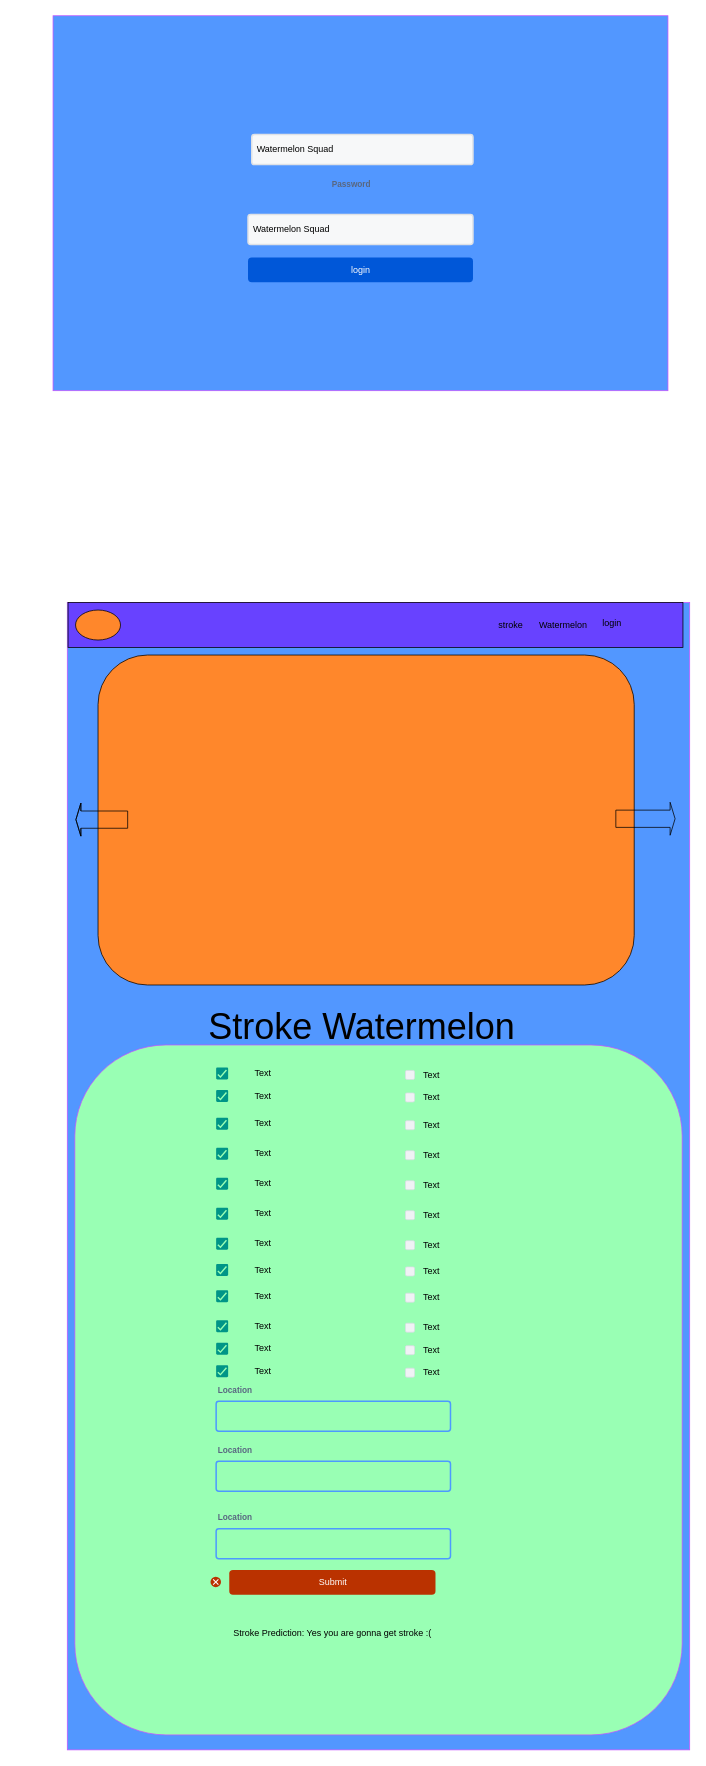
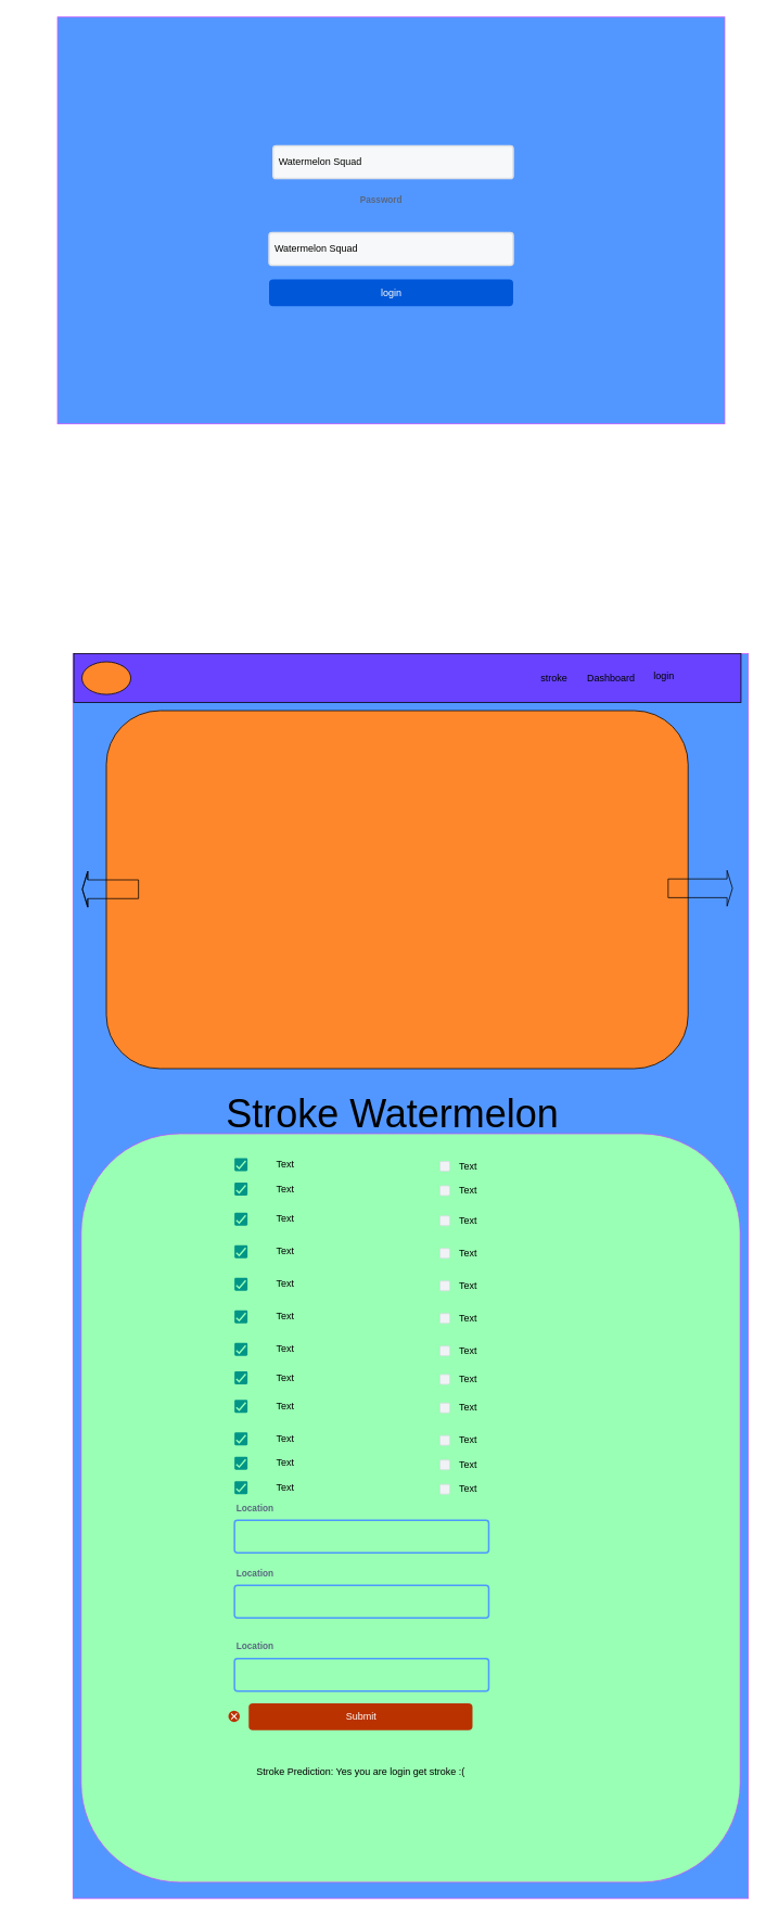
  <mxCell id="0" />
  <mxCell id="1" parent="0" />
  <mxCell id="2" value="" style="rounded=0;whiteSpace=wrap;html=1;strokeColor=#C552FF;fontSize=12;fillColor=#5297FF;direction=south;" vertex="1" parent="1"><mxGeometry x="89" width="830" height="1530" as="geometry" y="803" /></mxCell>
  <mxCell id="3" value="" style="rounded=0;whiteSpace=wrap;html=1;fillColor=#6842FF;" vertex="1" parent="1"><mxGeometry width="820" height="60" as="geometry" x="90" y="803" /></mxCell>
- <mxCell id="4" value="Watermelon" style="text;html=1;resizable=0;autosize=1;align=center;verticalAlign=middle;points=[];fillColor=none;strokeColor=none;rounded=0;" vertex="1" parent="1"><mxGeometry x="710" y="818" width="80" height="30" as="geometry" /></mxCell>
+ <mxCell id="4" value="Dashboard" style="text;html=1;resizable=0;autosize=1;align=center;verticalAlign=middle;points=[];fillColor=none;strokeColor=none;rounded=0;" vertex="1" parent="1"><mxGeometry x="710" y="818" width="80" height="30" as="geometry" /></mxCell>
  <mxCell id="5" value="" style="ellipse;whiteSpace=wrap;html=1;fillColor=#FF872B;" vertex="1" parent="1"><mxGeometry x="100" y="813" width="60" height="40" as="geometry" /></mxCell>
  <mxCell id="6" value="" style="rounded=1;whiteSpace=wrap;html=1;fillColor=#FF872B;" vertex="1" parent="1"><mxGeometry x="130" y="873" width="715" height="440" as="geometry" /></mxCell>
  <mxCell id="7" value="" style="shape=flexArrow;endArrow=classic;html=1;rounded=0;width=23;endSize=1.87;" edge="1" parent="1"><mxGeometry width="50" height="50" relative="1" as="geometry"><mxPoint x="820" y="1091.33" as="sourcePoint" /><mxPoint x="900" y="1091.33" as="targetPoint" /></mxGeometry></mxCell>
  <mxCell id="8" value="" style="shape=flexArrow;endArrow=classic;html=1;rounded=0;width=23;endSize=1.87;" edge="1" parent="1"><mxGeometry width="50" height="50" relative="1" as="geometry"><mxPoint x="170" y="1092.5" as="sourcePoint" /><mxPoint x="100" y="1092.5" as="targetPoint" /><Array as="points"><mxPoint x="20" y="1092.5" /></Array></mxGeometry></mxCell>
  <mxCell id="9" value="&lt;img height=&quot;364&quot; width=&quot;520&quot; src=&quot;https://www.shutterstock.com/image-photo/man-having-heart-ache-holding-600w-567663562.jpg&quot;&gt;" style="text;html=1;resizable=1;autosize=1;align=center;verticalAlign=middle;points=[];fillColor=none;strokeColor=none;rounded=0;" vertex="1" parent="1"><mxGeometry x="330" y="973" width="300" height="240" as="geometry" /></mxCell>
  <mxCell id="10" value="&lt;font style=&quot;font-size: 48px;&quot;&gt;Stroke Watermelon&amp;nbsp;&lt;/font&gt;" style="text;html=1;resizable=0;autosize=1;align=center;verticalAlign=middle;points=[];fillColor=none;strokeColor=none;rounded=0;" vertex="1" parent="1"><mxGeometry x="287.5" y="1333" width="400" height="70" as="geometry" /></mxCell>
  <mxCell id="11" value="&lt;font style=&quot;font-size: 12px;&quot;&gt;login&lt;/font&gt;" style="text;html=1;resizable=0;autosize=1;align=center;verticalAlign=middle;points=[];fillColor=none;strokeColor=none;rounded=0;fontSize=48;" vertex="1" parent="1"><mxGeometry x="790" y="783" width="50" height="70" as="geometry" /></mxCell>
  <mxCell id="12" value="stroke" style="text;html=1;resizable=0;autosize=1;align=center;verticalAlign=middle;points=[];fillColor=none;strokeColor=none;rounded=0;fontSize=12;" vertex="1" parent="1"><mxGeometry x="640" y="818" width="80" height="30" as="geometry" /></mxCell>
  <mxCell id="13" value="" style="rounded=1;whiteSpace=wrap;html=1;fontSize=12;fillColor=#99FFB4;direction=south;strokeColor=#C552FF;" vertex="1" parent="1"><mxGeometry x="99" y="1393" width="810" height="920" as="geometry" /></mxCell>
  <mxCell id="14" value="" style="dashed=0;labelPosition=right;align=left;shape=mxgraph.gmdl.checkbox;strokeColor=none;fillColor=#009587;strokeWidth=2;aspect=fixed;sketch=0;fontSize=12;" vertex="1" parent="1"><mxGeometry x="287.5" y="1423" width="16" height="16" as="geometry" /></mxCell>
  <mxCell id="15" value="Text" style="text;html=1;strokeColor=none;fillColor=none;align=center;verticalAlign=middle;whiteSpace=wrap;rounded=0;fontSize=12;" vertex="1" parent="1"><mxGeometry x="320" y="1416" width="60" height="30" as="geometry" /></mxCell>
  <mxCell id="16" value="Text" style="rounded=1;fillColor=#F0F2F5;strokeColor=#D8DCE3;align=left;verticalAlign=middle;fontStyle=0;fontSize=12;labelPosition=right;verticalLabelPosition=middle;spacingLeft=10;html=1;shadow=0;dashed=0" vertex="1" parent="1"><mxGeometry x="540" y="1427" width="12" height="12" as="geometry" /></mxCell>
  <mxCell id="17" value="" style="dashed=0;labelPosition=right;align=left;shape=mxgraph.gmdl.checkbox;strokeColor=none;fillColor=#009587;strokeWidth=2;aspect=fixed;sketch=0;fontSize=12;" vertex="1" parent="1"><mxGeometry x="287.5" y="1453" width="16" height="16" as="geometry" /></mxCell>
  <mxCell id="18" value="Text" style="text;html=1;strokeColor=none;fillColor=none;align=center;verticalAlign=middle;whiteSpace=wrap;rounded=0;fontSize=12;" vertex="1" parent="1"><mxGeometry x="320" y="1446" width="60" height="30" as="geometry" /></mxCell>
  <mxCell id="19" value="Text" style="rounded=1;fillColor=#F0F2F5;strokeColor=#D8DCE3;align=left;verticalAlign=middle;fontStyle=0;fontSize=12;labelPosition=right;verticalLabelPosition=middle;spacingLeft=10;html=1;shadow=0;dashed=0" vertex="1" parent="1"><mxGeometry x="540" y="1457" width="12" height="12" as="geometry" /></mxCell>
  <mxCell id="20" value="" style="dashed=0;labelPosition=right;align=left;shape=mxgraph.gmdl.checkbox;strokeColor=none;fillColor=#009587;strokeWidth=2;aspect=fixed;sketch=0;fontSize=12;" vertex="1" parent="1"><mxGeometry x="287.5" y="1490" width="16" height="16" as="geometry" /></mxCell>
  <mxCell id="21" value="Text" style="text;html=1;strokeColor=none;fillColor=none;align=center;verticalAlign=middle;whiteSpace=wrap;rounded=0;fontSize=12;" vertex="1" parent="1"><mxGeometry x="320" y="1483" width="60" height="30" as="geometry" /></mxCell>
  <mxCell id="22" value="Text" style="rounded=1;fillColor=#F0F2F5;strokeColor=#D8DCE3;align=left;verticalAlign=middle;fontStyle=0;fontSize=12;labelPosition=right;verticalLabelPosition=middle;spacingLeft=10;html=1;shadow=0;dashed=0" vertex="1" parent="1"><mxGeometry x="540" y="1494" width="12" height="12" as="geometry" /></mxCell>
  <mxCell id="23" value="" style="dashed=0;labelPosition=right;align=left;shape=mxgraph.gmdl.checkbox;strokeColor=none;fillColor=#009587;strokeWidth=2;aspect=fixed;sketch=0;fontSize=12;" vertex="1" parent="1"><mxGeometry x="287.5" y="1530" width="16" height="16" as="geometry" /></mxCell>
  <mxCell id="24" value="Text" style="text;html=1;strokeColor=none;fillColor=none;align=center;verticalAlign=middle;whiteSpace=wrap;rounded=0;fontSize=12;" vertex="1" parent="1"><mxGeometry x="320" y="1523" width="60" height="30" as="geometry" /></mxCell>
  <mxCell id="25" value="Text" style="rounded=1;fillColor=#F0F2F5;strokeColor=#D8DCE3;align=left;verticalAlign=middle;fontStyle=0;fontSize=12;labelPosition=right;verticalLabelPosition=middle;spacingLeft=10;html=1;shadow=0;dashed=0" vertex="1" parent="1"><mxGeometry x="540" y="1534" width="12" height="12" as="geometry" /></mxCell>
  <mxCell id="26" value="" style="dashed=0;labelPosition=right;align=left;shape=mxgraph.gmdl.checkbox;strokeColor=none;fillColor=#009587;strokeWidth=2;aspect=fixed;sketch=0;fontSize=12;" vertex="1" parent="1"><mxGeometry x="287.5" y="1570" width="16" height="16" as="geometry" /></mxCell>
  <mxCell id="27" value="Text" style="text;html=1;strokeColor=none;fillColor=none;align=center;verticalAlign=middle;whiteSpace=wrap;rounded=0;fontSize=12;" vertex="1" parent="1"><mxGeometry x="320" y="1563" width="60" height="30" as="geometry" /></mxCell>
  <mxCell id="28" value="Text" style="rounded=1;fillColor=#F0F2F5;strokeColor=#D8DCE3;align=left;verticalAlign=middle;fontStyle=0;fontSize=12;labelPosition=right;verticalLabelPosition=middle;spacingLeft=10;html=1;shadow=0;dashed=0" vertex="1" parent="1"><mxGeometry x="540" y="1574" width="12" height="12" as="geometry" /></mxCell>
  <mxCell id="29" value="" style="dashed=0;labelPosition=right;align=left;shape=mxgraph.gmdl.checkbox;strokeColor=none;fillColor=#009587;strokeWidth=2;aspect=fixed;sketch=0;fontSize=12;" vertex="1" parent="1"><mxGeometry x="287.5" y="1610" width="16" height="16" as="geometry" /></mxCell>
  <mxCell id="30" value="Text" style="text;html=1;strokeColor=none;fillColor=none;align=center;verticalAlign=middle;whiteSpace=wrap;rounded=0;fontSize=12;" vertex="1" parent="1"><mxGeometry x="320" y="1603" width="60" height="30" as="geometry" /></mxCell>
  <mxCell id="31" value="Text" style="rounded=1;fillColor=#F0F2F5;strokeColor=#D8DCE3;align=left;verticalAlign=middle;fontStyle=0;fontSize=12;labelPosition=right;verticalLabelPosition=middle;spacingLeft=10;html=1;shadow=0;dashed=0" vertex="1" parent="1"><mxGeometry x="540" y="1614" width="12" height="12" as="geometry" /></mxCell>
  <mxCell id="32" value="" style="dashed=0;labelPosition=right;align=left;shape=mxgraph.gmdl.checkbox;strokeColor=none;fillColor=#009587;strokeWidth=2;aspect=fixed;sketch=0;fontSize=12;" vertex="1" parent="1"><mxGeometry x="287.5" y="1650" width="16" height="16" as="geometry" /></mxCell>
  <mxCell id="33" value="Text" style="text;html=1;strokeColor=none;fillColor=none;align=center;verticalAlign=middle;whiteSpace=wrap;rounded=0;fontSize=12;" vertex="1" parent="1"><mxGeometry x="320" y="1643" width="60" height="30" as="geometry" /></mxCell>
  <mxCell id="34" value="Text" style="rounded=1;fillColor=#F0F2F5;strokeColor=#D8DCE3;align=left;verticalAlign=middle;fontStyle=0;fontSize=12;labelPosition=right;verticalLabelPosition=middle;spacingLeft=10;html=1;shadow=0;dashed=0" vertex="1" parent="1"><mxGeometry x="540" y="1654" width="12" height="12" as="geometry" /></mxCell>
  <mxCell id="35" value="" style="dashed=0;labelPosition=right;align=left;shape=mxgraph.gmdl.checkbox;strokeColor=none;fillColor=#009587;strokeWidth=2;aspect=fixed;sketch=0;fontSize=12;" vertex="1" parent="1"><mxGeometry x="287.5" y="1685" width="16" height="16" as="geometry" /></mxCell>
  <mxCell id="36" value="Text" style="text;html=1;strokeColor=none;fillColor=none;align=center;verticalAlign=middle;whiteSpace=wrap;rounded=0;fontSize=12;" vertex="1" parent="1"><mxGeometry x="320" y="1678" width="60" height="30" as="geometry" /></mxCell>
  <mxCell id="37" value="Text" style="rounded=1;fillColor=#F0F2F5;strokeColor=#D8DCE3;align=left;verticalAlign=middle;fontStyle=0;fontSize=12;labelPosition=right;verticalLabelPosition=middle;spacingLeft=10;html=1;shadow=0;dashed=0" vertex="1" parent="1"><mxGeometry x="540" y="1689" width="12" height="12" as="geometry" /></mxCell>
  <mxCell id="38" value="" style="dashed=0;labelPosition=right;align=left;shape=mxgraph.gmdl.checkbox;strokeColor=none;fillColor=#009587;strokeWidth=2;aspect=fixed;sketch=0;fontSize=12;" vertex="1" parent="1"><mxGeometry x="287.5" y="1720" width="16" height="16" as="geometry" /></mxCell>
  <mxCell id="39" value="Text" style="text;html=1;strokeColor=none;fillColor=none;align=center;verticalAlign=middle;whiteSpace=wrap;rounded=0;fontSize=12;" vertex="1" parent="1"><mxGeometry x="320" y="1713" width="60" height="30" as="geometry" /></mxCell>
  <mxCell id="40" value="Text" style="rounded=1;fillColor=#F0F2F5;strokeColor=#D8DCE3;align=left;verticalAlign=middle;fontStyle=0;fontSize=12;labelPosition=right;verticalLabelPosition=middle;spacingLeft=10;html=1;shadow=0;dashed=0" vertex="1" parent="1"><mxGeometry x="540" y="1724" width="12" height="12" as="geometry" /></mxCell>
  <mxCell id="41" value="" style="dashed=0;labelPosition=right;align=left;shape=mxgraph.gmdl.checkbox;strokeColor=none;fillColor=#009587;strokeWidth=2;aspect=fixed;sketch=0;fontSize=12;" vertex="1" parent="1"><mxGeometry x="287.5" y="1760" width="16" height="16" as="geometry" /></mxCell>
  <mxCell id="42" value="Text" style="text;html=1;strokeColor=none;fillColor=none;align=center;verticalAlign=middle;whiteSpace=wrap;rounded=0;fontSize=12;" vertex="1" parent="1"><mxGeometry x="320" y="1753" width="60" height="30" as="geometry" /></mxCell>
  <mxCell id="43" value="Text" style="rounded=1;fillColor=#F0F2F5;strokeColor=#D8DCE3;align=left;verticalAlign=middle;fontStyle=0;fontSize=12;labelPosition=right;verticalLabelPosition=middle;spacingLeft=10;html=1;shadow=0;dashed=0" vertex="1" parent="1"><mxGeometry x="540" y="1764" width="12" height="12" as="geometry" /></mxCell>
  <mxCell id="44" value="" style="dashed=0;labelPosition=right;align=left;shape=mxgraph.gmdl.checkbox;strokeColor=none;fillColor=#009587;strokeWidth=2;aspect=fixed;sketch=0;fontSize=12;" vertex="1" parent="1"><mxGeometry x="287.5" y="1790" width="16" height="16" as="geometry" /></mxCell>
  <mxCell id="45" value="Text" style="text;html=1;strokeColor=none;fillColor=none;align=center;verticalAlign=middle;whiteSpace=wrap;rounded=0;fontSize=12;" vertex="1" parent="1"><mxGeometry x="320" y="1783" width="60" height="30" as="geometry" /></mxCell>
  <mxCell id="46" value="Text" style="rounded=1;fillColor=#F0F2F5;strokeColor=#D8DCE3;align=left;verticalAlign=middle;fontStyle=0;fontSize=12;labelPosition=right;verticalLabelPosition=middle;spacingLeft=10;html=1;shadow=0;dashed=0" vertex="1" parent="1"><mxGeometry x="540" y="1794" width="12" height="12" as="geometry" /></mxCell>
  <mxCell id="47" value="" style="dashed=0;labelPosition=right;align=left;shape=mxgraph.gmdl.checkbox;strokeColor=none;fillColor=#009587;strokeWidth=2;aspect=fixed;sketch=0;fontSize=12;" vertex="1" parent="1"><mxGeometry x="287.5" y="1820" width="16" height="16" as="geometry" /></mxCell>
  <mxCell id="48" value="Text" style="text;html=1;strokeColor=none;fillColor=none;align=center;verticalAlign=middle;whiteSpace=wrap;rounded=0;fontSize=12;" vertex="1" parent="1"><mxGeometry x="320" y="1813" width="60" height="30" as="geometry" /></mxCell>
  <mxCell id="49" value="Text" style="rounded=1;fillColor=#F0F2F5;strokeColor=#D8DCE3;align=left;verticalAlign=middle;fontStyle=0;fontSize=12;labelPosition=right;verticalLabelPosition=middle;spacingLeft=10;html=1;shadow=0;dashed=0" vertex="1" parent="1"><mxGeometry x="540" y="1824" width="12" height="12" as="geometry" /></mxCell>
  <mxCell id="50" value="Location" style="fillColor=none;strokeColor=none;html=1;fontSize=11;fontStyle=0;align=left;fontColor=#596780;fontStyle=1;fontSize=11" vertex="1" parent="1"><mxGeometry x="287.5" y="1843" width="240" height="20" as="geometry" /></mxCell>
  <mxCell id="51" value="" style="rounded=1;arcSize=9;align=left;spacingLeft=5;strokeColor=#4C9AFF;html=1;strokeWidth=2;fontSize=12;fillColor=#99FFB4;" vertex="1" parent="1"><mxGeometry x="287.5" y="1868" width="312.5" height="40" as="geometry" /></mxCell>
  <mxCell id="52" value="Location" style="fillColor=none;strokeColor=none;html=1;fontSize=11;fontStyle=0;align=left;fontColor=#596780;fontStyle=1;fontSize=11" vertex="1" parent="1"><mxGeometry x="287.5" y="1923" width="240" height="20" as="geometry" /></mxCell>
  <mxCell id="53" value="" style="rounded=1;arcSize=9;align=left;spacingLeft=5;strokeColor=#4C9AFF;html=1;strokeWidth=2;fontSize=12;fillColor=#99FFB4;" vertex="1" parent="1"><mxGeometry x="287.5" y="1948" width="312.5" height="40" as="geometry" /></mxCell>
  <mxCell id="54" value="Location" style="fillColor=none;strokeColor=none;html=1;fontSize=11;fontStyle=0;align=left;fontColor=#596780;fontStyle=1;fontSize=11" vertex="1" parent="1"><mxGeometry x="287.5" y="2013" width="240" height="20" as="geometry" /></mxCell>
  <mxCell id="55" value="" style="rounded=1;arcSize=9;align=left;spacingLeft=5;strokeColor=#4C9AFF;html=1;strokeWidth=2;fontSize=12;fillColor=#99FFB4;" vertex="1" parent="1"><mxGeometry x="287.5" y="2038" width="312.5" height="40" as="geometry" /></mxCell>
  <mxCell id="56" value="Submit" style="rounded=1;fillColor=#ba3200;align=center;strokeColor=none;html=1;fontColor=#ffffff;fontSize=12;sketch=0;" vertex="1" parent="1"><mxGeometry x="305" y="2093" width="275" height="33" as="geometry" /></mxCell>
  <mxCell id="57" value="" style="html=1;shadow=0;dashed=0;shape=mxgraph.atlassian.close;fillColor=#BA3200;strokeColor=none;html=1;sketch=0;fontSize=12;" vertex="1" parent="1"><mxGeometry x="280" y="2102" width="14" height="14" as="geometry" /></mxCell>
- <mxCell id="58" value="Stroke Prediction: Yes you are gonna get stroke :(&amp;nbsp;" style="text;html=1;resizable=0;autosize=1;align=center;verticalAlign=middle;points=[];fillColor=none;strokeColor=none;rounded=0;fontSize=12;" vertex="1" parent="1"><mxGeometry x="298.75" y="2163" width="290" height="30" as="geometry" /></mxCell>
+ <mxCell id="58" value="Stroke Prediction: Yes you are login get stroke :(&amp;nbsp;" style="text;html=1;resizable=0;autosize=1;align=center;verticalAlign=middle;points=[];fillColor=none;strokeColor=none;rounded=0;fontSize=12;" vertex="1" parent="1"><mxGeometry x="298.75" y="2163" width="290" height="30" as="geometry" /></mxCell>
  <mxCell id="59" value="" style="rounded=0;whiteSpace=wrap;html=1;strokeColor=#C552FF;fontSize=12;fillColor=#5297FF;" vertex="1" parent="1"><mxGeometry x="70" y="20.5" width="820" height="500" as="geometry" /></mxCell>
  <mxCell id="60" value="Watermelon Squad" style="rounded=1;arcSize=9;fillColor=#F7F8F9;align=left;spacingLeft=5;strokeColor=#DEE1E6;html=1;strokeWidth=2;fontSize=12" vertex="1" parent="1"><mxGeometry x="335" y="179" width="295" height="40" as="geometry" /></mxCell>
  <mxCell id="61" value="Password" style="fillColor=none;strokeColor=none;html=1;fontSize=11;fontStyle=0;align=left;fontColor=#596780;fontStyle=1;fontSize=11" vertex="1" parent="1"><mxGeometry x="440" y="235.5" width="240" height="20" as="geometry" /></mxCell>
  <mxCell id="62" value="Watermelon Squad" style="rounded=1;arcSize=9;fillColor=#F7F8F9;align=left;spacingLeft=5;strokeColor=#DEE1E6;html=1;strokeWidth=2;fontSize=12" vertex="1" parent="1"><mxGeometry x="330" y="285.5" width="300" height="40" as="geometry" /></mxCell>
  <mxCell id="63" value="login" style="rounded=1;fillColor=#0057D8;align=center;strokeColor=none;html=1;fontColor=#ffffff;fontSize=12;sketch=0;" vertex="1" parent="1"><mxGeometry x="330" y="343" width="300" height="33" as="geometry" /></mxCell>
